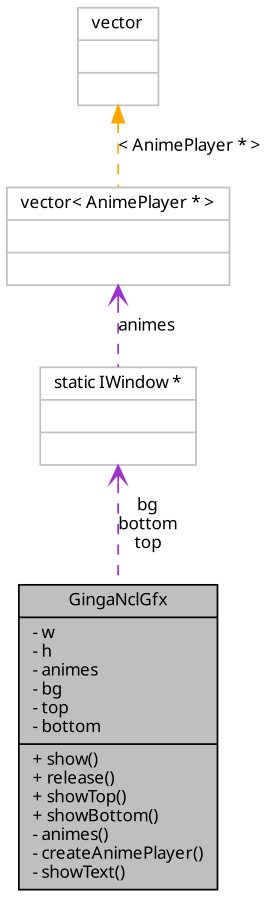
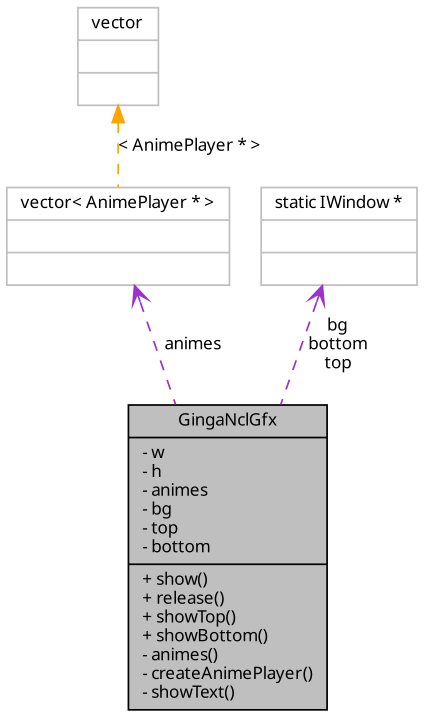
  digraph {
    node [color=grey75 fillcolor=white fontname="FreeSans.ttf" fontsize=10 shape=record style=filled]
    edge [arrowtail=open color=darkorchid3 dir=back fontname="FreeSans.ttf" fontsize=10 labelfontname="FreeSans.ttf" labelfontsize=10 style=dashed]
    n1 [color=black fillcolor=grey75 fontcolor=black height=0.2 label="{GingaNclGfx\n|- w\l- h\l- animes\l- bg\l- top\l- bottom\l|+ show()\l+ release()\l+ showTop()\l+ showBottom()\l- animes()\l- createAnimePlayer()\l- showText()\l}" width=0.4]
    n2 [height=0.2 label="{vector\< AnimePlayer * \>\n||}" width=0.4]
    n3 [height=0.2 label="{vector\n||}" width=0.4]
    n4 [height=0.2 label="{static IWindow *\n||}" width=0.4]
-   n2 -> n4 [label=animes]
+   n2 -> n1 [label=animes]
    n3 -> n2 [color=orange label="\< AnimePlayer * \>" arrowtail=""]
    n4 -> n1 [label="bg\nbottom\ntop"]
  }
